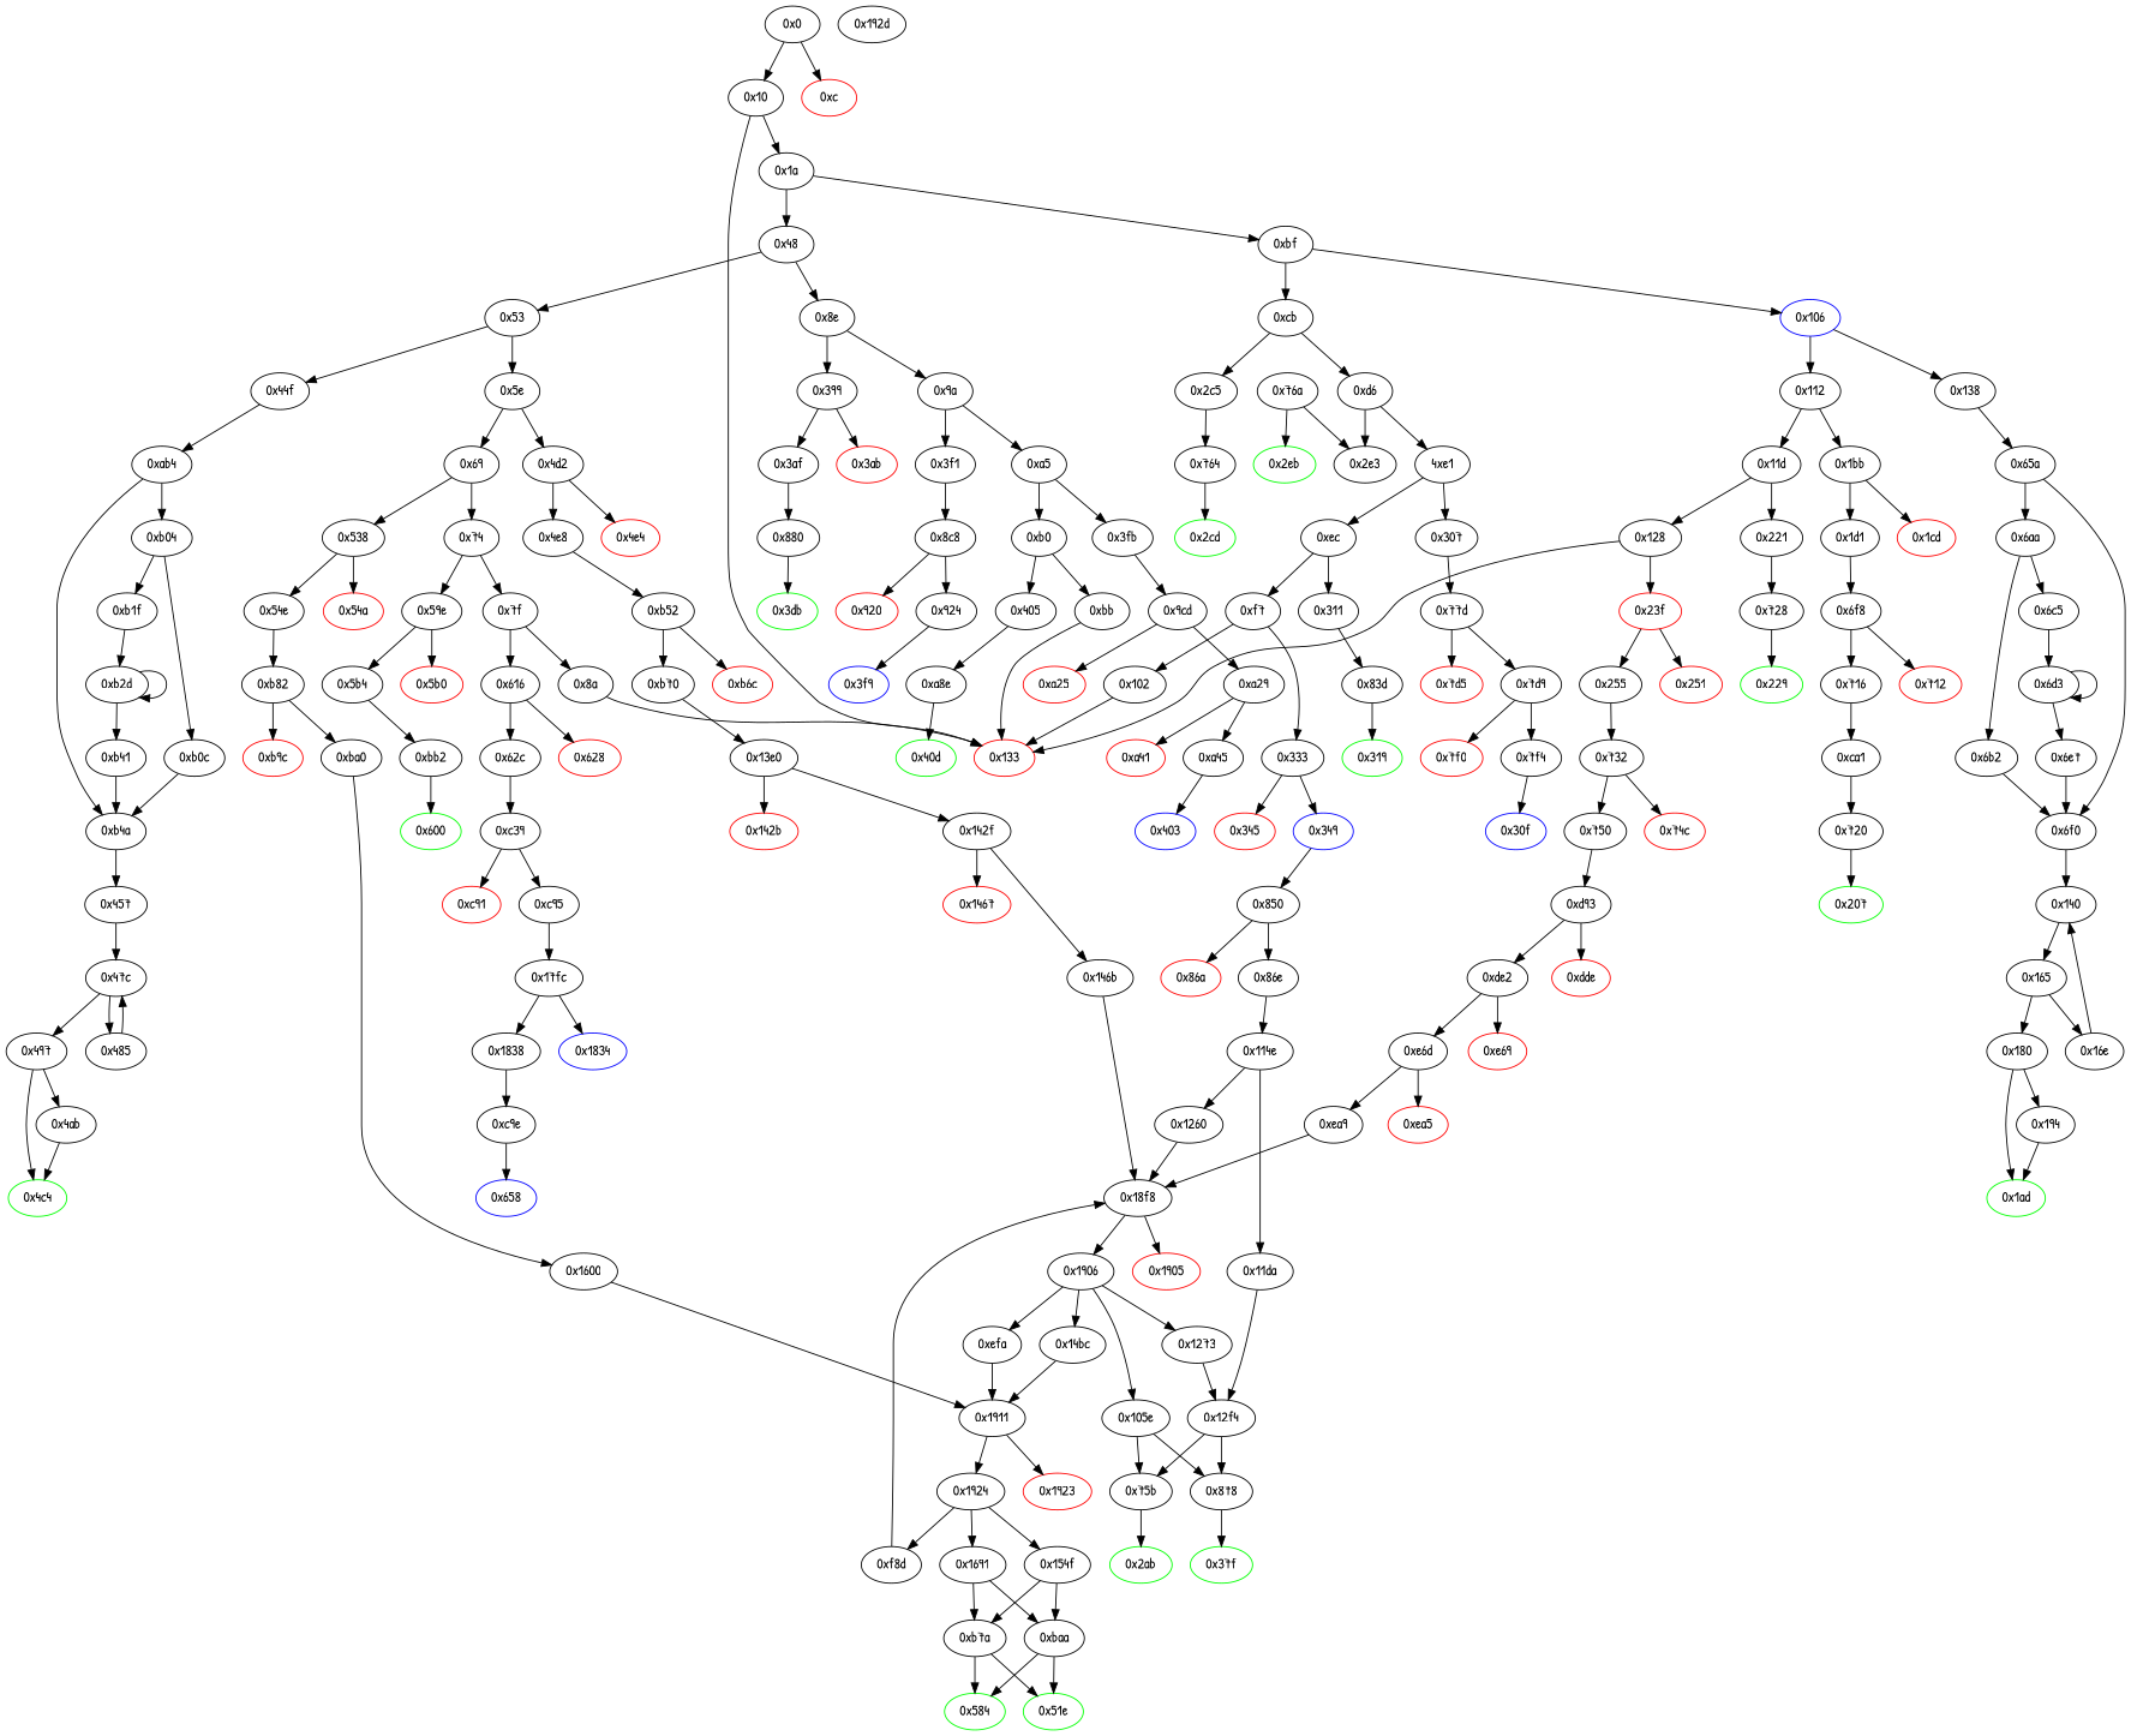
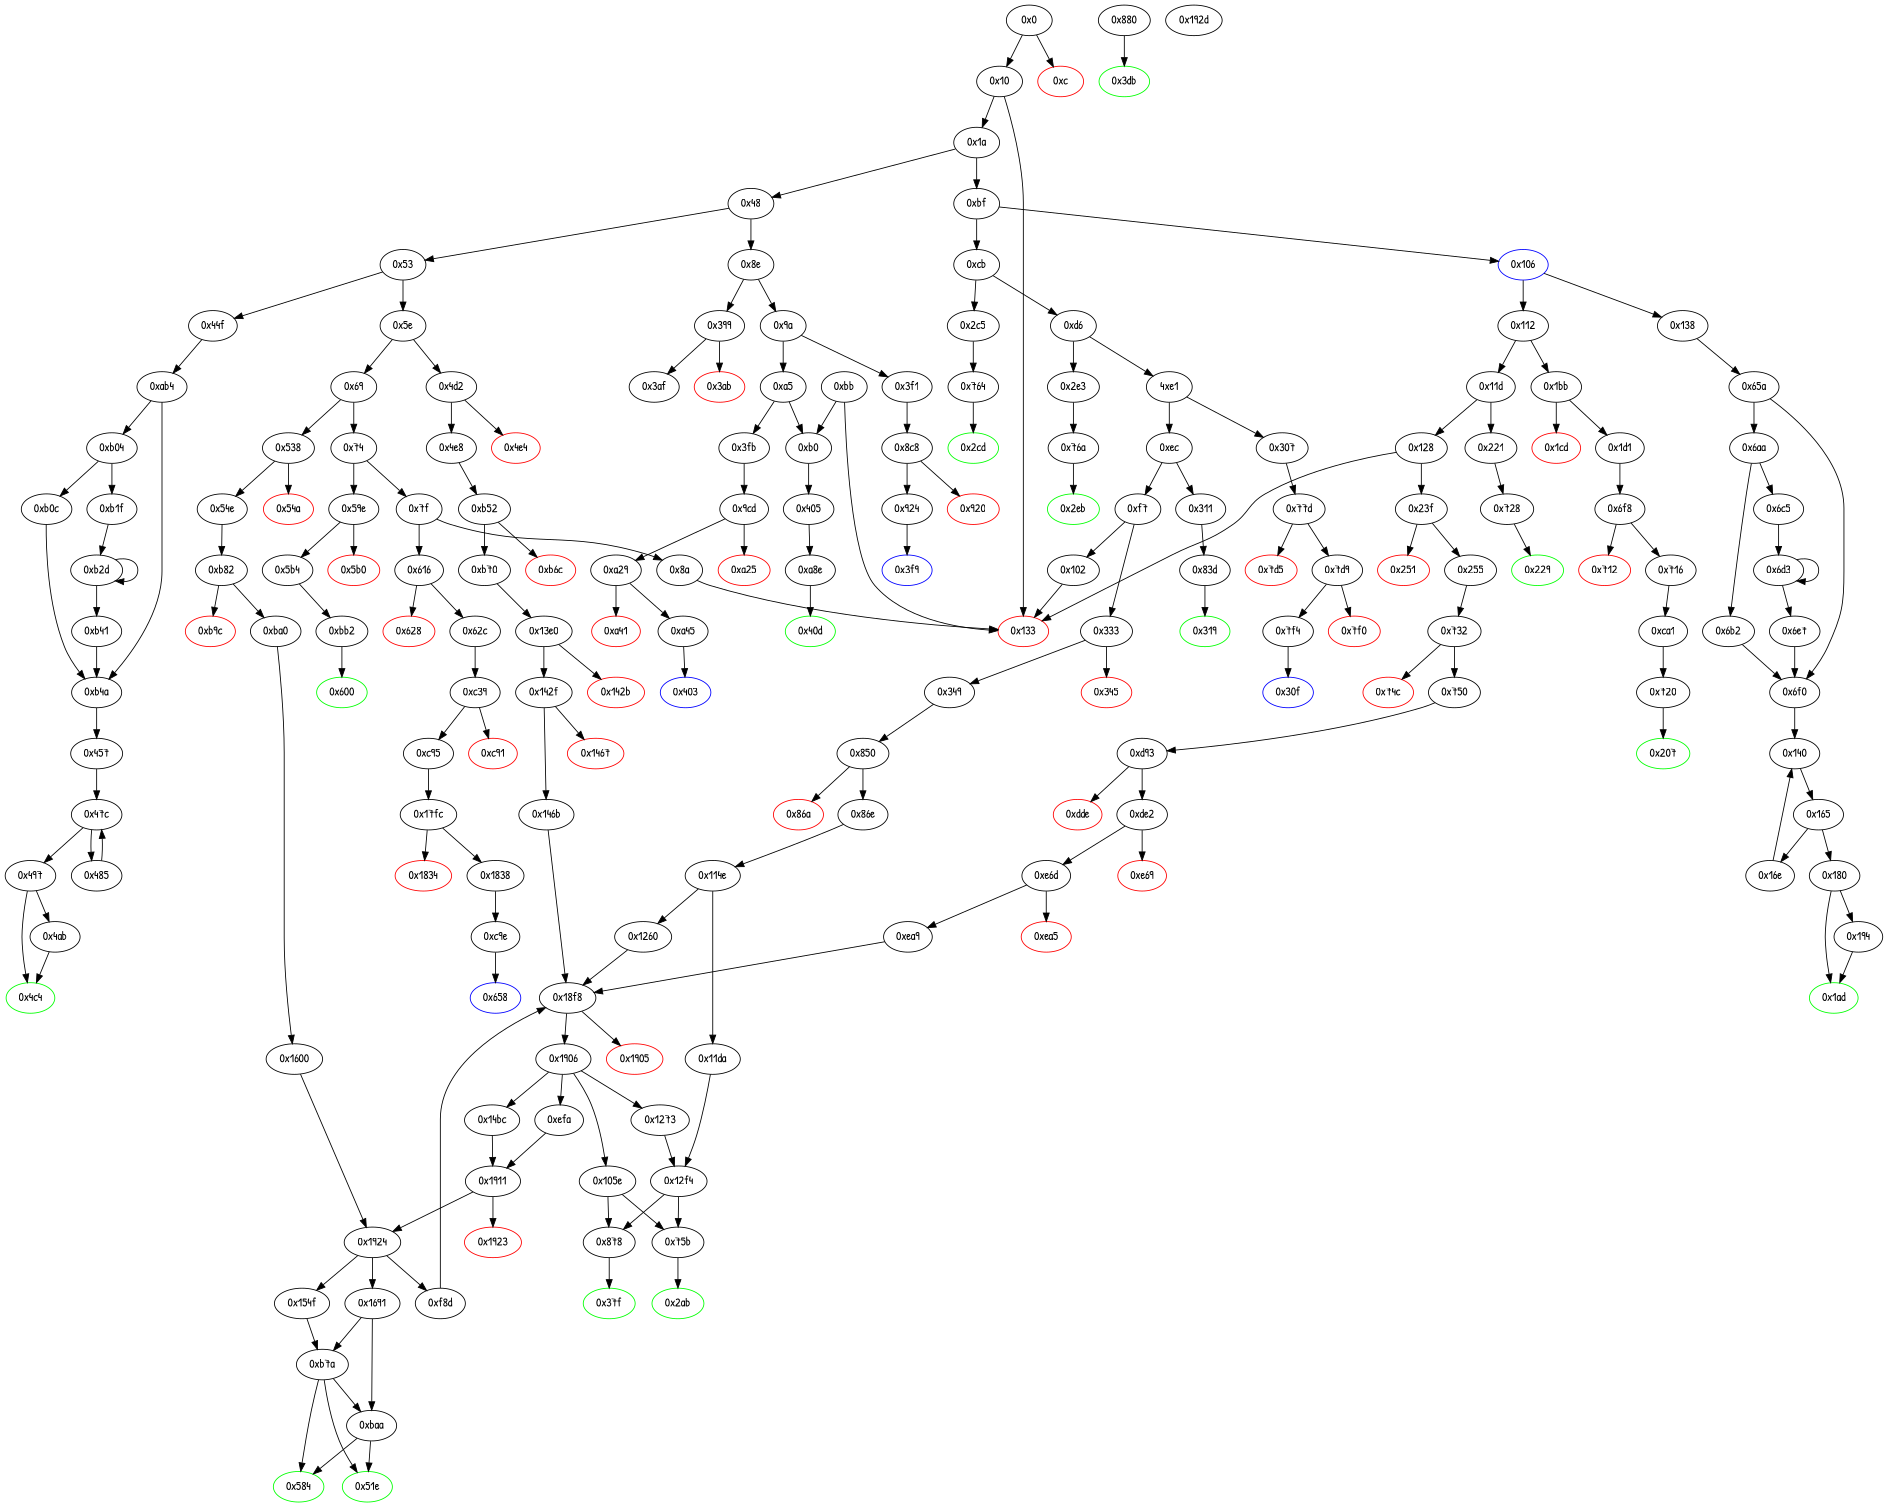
  digraph {
    fontname="Patrick Hand"
    node [fillcolor=white fontname="Patrick Hand" style=filled]
    edge [fontname="Patrick Hand"]
    "0x5e"
    "0x4d2"
    "0x69"
    "0x4e4" [color=red]
    "0x4e8"
    "0x538"
    "0x74"
    "0x16e"
    "0x140"
    "0x165"
    "0x180"
    "0x30f" [color=blue]
    "0x7f4"
    "0xea5" [color=red]
    "0x7f"
    "0x616"
    "0x8a"
    "0x62c"
    "0x628" [color=red]
    "0x133" [color=red]
    "0x1924"
    "0x154f"
    "0xf8d"
    "0x1691"
    "0xbaa"
    "0xb7a"
    "0x18f8"
    "0x1cd" [color=red]
    "0x11d"
    "0x221"
    "0x128"
    "0x728"
-   "0x23f" [color=red]
+   "0x23f"
    "0x146b"
    "0x1906"
    "0x1905" [color=red]
    "0x6aa"
    "0x6b2"
    "0x6c5"
    "0x6f0"
    "0x6d3"
    "0x3f9" [color=blue]
    "0x924"
    "0xf7"
    "0x333"
    "0x102"
-   "0x349" [color=blue]
+   "0x349"
    "0x345" [color=red]
    "0xc39"
    "0xc95"
    "0xc91" [color=red]
    "0xefa"
    "0x1911"
    "0x1923" [color=red]
    "0x850"
    "0x86a" [color=red]
    "0x86e"
    "0xb1f"
    "0xb2d"
    "0xb41"
    "0x10"
    "0x1a"
    "0x48"
    "0xbf"
    "0x54e"
    "0xb82"
    "0xba0"
    "0xb9c" [color=red]
    "0x600" [color=green]
    "0xbb2"
    "0xb6c" [color=red]
    "0xb52"
    "0x142b" [color=red]
    "0x1260"
    "0x3db" [color=green]
    "0x880"
    "0x319" [color=green]
    "0x83d"
    "0x40d" [color=green]
    "0x3f1"
    "0x8c8"
    "0x920" [color=red]
    "0x229" [color=green]
    "0x3af"
    "0xb4a"
    "0xa41" [color=red]
    "0xa29"
    "0xa45"
    "0x403" [color=blue]
    "0xca1"
    "0x720"
    "0x207" [color=green]
    "0x51e" [color=green]
    "0x2cd" [color=green]
    "0x584" [color=green]
    "0x53"
    "0x44f"
    "0xab4"
    "0x37f" [color=green]
    "0x1d1"
    "0x6f8"
    "0x712" [color=red]
    "0x716"
    "0x114e"
    "0x11da"
    "0x12f4"
    "0x192d"
    "0x878"
    "0x1273"
    "0x75b"
    "0x17fc"
-   "0x1834" [color=blue]
+   "0x1834" [color=red]
    "0x1838"
    "0xde2"
    "0xe6d"
    "0xe69" [color=red]
    "0xea9"
    "0x74c" [color=red]
    "0x2eb" [color=green]
    "0xb0c"
    "0x457"
    "0x1600"
    "0xb04"
    "0x405"
    "0xa8e"
    n126 [label="4xe1"]
    "0xec"
    "0x307"
    "0x311"
    "0x77d"
    "0x2e3"
    "0x76a"
    "0x105e"
    "0x14bc"
    "0x1ad" [color=green]
    "0x194"
    "0x399"
    "0x3ab" [color=red]
    "0x2ab" [color=green]
    "0x8e"
    "0x9a"
    "0x251" [color=red]
    "0xcb"
    "0x2c5"
    "0xd6"
    "0x764"
    "0x13e0"
    "0x142f"
    "0x1467" [color=red]
    "0x658" [color=blue]
    "0x54a" [color=red]
    "0x497"
    "0x4ab"
    "0x4c4" [color=green]
    "0x7d5" [color=red]
    "0x112"
    "0x1bb"
    "0xa5"
    "0x6e7"
    "0x59e"
    "0xb0"
    "0x3fb"
    "0x750"
    "0xd93"
    "0xdde" [color=red]
    "0xb70"
    "0x5b0" [color=red]
    "0x47c"
    "0x485"
    "0x255"
    "0x732"
    "0x65a"
    "0x0"
    "0xc" [color=red]
    "0xc9e"
    "0x7d9"
    "0xbb"
    "0xa25" [color=red]
    "0x106" [color=blue]
    "0x138"
    "0x7f0" [color=red]
    "0x9cd"
    "0x5b4"
    "0x5e" -> "0x4d2"
    "0x5e" -> "0x69"
    "0x4d2" -> "0x4e4"
    "0x4d2" -> "0x4e8"
    "0x69" -> "0x538"
    "0x69" -> "0x74"
    "0x4e8" -> "0xb52"
    "0x538" -> "0x54e"
    "0x538" -> "0x54a"
    "0x74" -> "0x7f"
    "0x74" -> "0x59e"
    "0x16e" -> "0x140"
    "0x140" -> "0x165"
    "0x165" -> "0x16e"
    "0x165" -> "0x180"
    "0x180" -> "0x1ad"
    "0x180" -> "0x194"
    "0x7f4" -> "0x30f"
    "0x7f" -> "0x616"
    "0x7f" -> "0x8a"
    "0x616" -> "0x62c"
    "0x616" -> "0x628"
    "0x8a" -> "0x133"
    "0x62c" -> "0xc39"
    "0x1924" -> "0x154f"
    "0x1924" -> "0xf8d"
    "0x1924" -> "0x1691"
-   "0x154f" -> "0xbaa"
+   "0xb7a" -> "0xbaa"
    "0x154f" -> "0xb7a"
    "0xf8d" -> "0x18f8"
    "0x1691" -> "0xbaa"
    "0x1691" -> "0xb7a"
    "0xbaa" -> "0x51e"
    "0xbaa" -> "0x584"
    "0xb7a" -> "0x51e"
    "0xb7a" -> "0x584"
    "0x18f8" -> "0x1906"
    "0x18f8" -> "0x1905"
    "0x11d" -> "0x221"
    "0x11d" -> "0x128"
    "0x221" -> "0x728"
    "0x128" -> "0x133"
    "0x128" -> "0x23f"
    "0x728" -> "0x229"
    "0x23f" -> "0x251"
    "0x23f" -> "0x255"
    "0x146b" -> "0x18f8"
    "0x1906" -> "0xefa"
    "0x1906" -> "0x1273"
    "0x1906" -> "0x105e"
    "0x1906" -> "0x14bc"
    "0x6aa" -> "0x6b2"
    "0x6aa" -> "0x6c5"
    "0x6b2" -> "0x6f0"
    "0x6c5" -> "0x6d3"
    "0x6f0" -> "0x140"
    "0x6d3" -> "0x6d3"
    "0x6d3" -> "0x6e7"
    "0x924" -> "0x3f9"
    "0xf7" -> "0x333"
    "0xf7" -> "0x102"
    "0x333" -> "0x349"
    "0x333" -> "0x345"
    "0x102" -> "0x133"
    "0x349" -> "0x850"
    "0xc39" -> "0xc95"
    "0xc39" -> "0xc91"
    "0xc95" -> "0x17fc"
    "0xefa" -> "0x1911"
    "0x1911" -> "0x1924"
    "0x1911" -> "0x1923"
    "0x850" -> "0x86a"
    "0x850" -> "0x86e"
    "0x86e" -> "0x114e"
    "0xb1f" -> "0xb2d"
    "0xb2d" -> "0xb2d"
    "0xb2d" -> "0xb41"
    "0xb41" -> "0xb4a"
    "0x10" -> "0x133"
    "0x10" -> "0x1a"
    "0x1a" -> "0x48"
    "0x1a" -> "0xbf"
    "0x48" -> "0x53"
    "0x48" -> "0x8e"
    "0xbf" -> "0xcb"
    "0xbf" -> "0x106"
    "0x54e" -> "0xb82"
    "0xb82" -> "0xba0"
    "0xb82" -> "0xb9c"
    "0xba0" -> "0x1600"
    "0xbb2" -> "0x600"
    "0xb52" -> "0xb6c"
    "0xb52" -> "0xb70"
    "0x1260" -> "0x18f8"
    "0x880" -> "0x3db"
    "0x83d" -> "0x319"
    "0x3f1" -> "0x8c8"
    "0x8c8" -> "0x924"
    "0x8c8" -> "0x920"
-   "0x3af" -> "0x880"
    "0xb4a" -> "0x457"
    "0xa29" -> "0xa41"
    "0xa29" -> "0xa45"
    "0xa45" -> "0x403"
    "0xca1" -> "0x720"
    "0x720" -> "0x207"
    "0x53" -> "0x5e"
    "0x53" -> "0x44f"
    "0x44f" -> "0xab4"
    "0xab4" -> "0xb4a"
    "0xab4" -> "0xb04"
    "0x1d1" -> "0x6f8"
    "0x6f8" -> "0x712"
    "0x6f8" -> "0x716"
    "0x716" -> "0xca1"
    "0x114e" -> "0x1260"
    "0x114e" -> "0x11da"
    "0x11da" -> "0x12f4"
    "0x12f4" -> "0x878"
    "0x12f4" -> "0x75b"
    "0x878" -> "0x37f"
    "0x1273" -> "0x12f4"
    "0x75b" -> "0x2ab"
    "0x17fc" -> "0x1834"
    "0x17fc" -> "0x1838"
    "0x1838" -> "0xc9e"
    "0xde2" -> "0xe6d"
    "0xde2" -> "0xe69"
    "0xe6d" -> "0xea5"
    "0xe6d" -> "0xea9"
    "0xea9" -> "0x18f8"
    "0xb0c" -> "0xb4a"
    "0x457" -> "0x47c"
-   "0x1600" -> "0x1911"
+   "0x1600" -> "0x1924"
    "0xb04" -> "0xb1f"
    "0xb04" -> "0xb0c"
    "0x405" -> "0xa8e"
    "0xa8e" -> "0x40d"
    n126 -> "0xec"
    n126 -> "0x307"
    "0xec" -> "0xf7"
    "0xec" -> "0x311"
    "0x307" -> "0x77d"
    "0x311" -> "0x83d"
    "0x77d" -> "0x7d5"
    "0x77d" -> "0x7d9"
-   "0x76a" -> "0x2e3"
+   "0x2e3" -> "0x76a"
    "0x76a" -> "0x2eb"
    "0x105e" -> "0x878"
    "0x105e" -> "0x75b"
    "0x14bc" -> "0x1911"
    "0x194" -> "0x1ad"
    "0x399" -> "0x3af"
    "0x399" -> "0x3ab"
    "0x8e" -> "0x399"
    "0x8e" -> "0x9a"
    "0x9a" -> "0x3f1"
    "0x9a" -> "0xa5"
    "0xcb" -> "0x2c5"
    "0xcb" -> "0xd6"
    "0x2c5" -> "0x764"
    "0xd6" -> n126
    "0xd6" -> "0x2e3"
    "0x764" -> "0x2cd"
    "0x13e0" -> "0x142b"
    "0x13e0" -> "0x142f"
    "0x142f" -> "0x146b"
    "0x142f" -> "0x1467"
    "0x497" -> "0x4ab"
    "0x497" -> "0x4c4"
    "0x4ab" -> "0x4c4"
    "0x112" -> "0x11d"
    "0x112" -> "0x1bb"
    "0x1bb" -> "0x1cd"
    "0x1bb" -> "0x1d1"
    "0xa5" -> "0xb0"
    "0xa5" -> "0x3fb"
    "0x6e7" -> "0x6f0"
    "0x59e" -> "0x5b0"
    "0x59e" -> "0x5b4"
    "0xb0" -> "0x405"
-   "0xb0" -> "0xbb"
+   "0xbb" -> "0xb0"
    "0x3fb" -> "0x9cd"
    "0x750" -> "0xd93"
    "0xd93" -> "0xde2"
    "0xd93" -> "0xdde"
    "0xb70" -> "0x13e0"
    "0x47c" -> "0x497"
    "0x47c" -> "0x485"
    "0x485" -> "0x47c"
    "0x255" -> "0x732"
    "0x732" -> "0x74c"
    "0x732" -> "0x750"
    "0x65a" -> "0x6aa"
    "0x65a" -> "0x6f0"
    "0x0" -> "0x10"
    "0x0" -> "0xc"
    "0xc9e" -> "0x658"
    "0x7d9" -> "0x7f4"
    "0x7d9" -> "0x7f0"
    "0xbb" -> "0x133"
    "0x106" -> "0x112"
    "0x106" -> "0x138"
    "0x138" -> "0x65a"
    "0x9cd" -> "0xa29"
    "0x9cd" -> "0xa25"
    "0x5b4" -> "0xbb2"
  }
